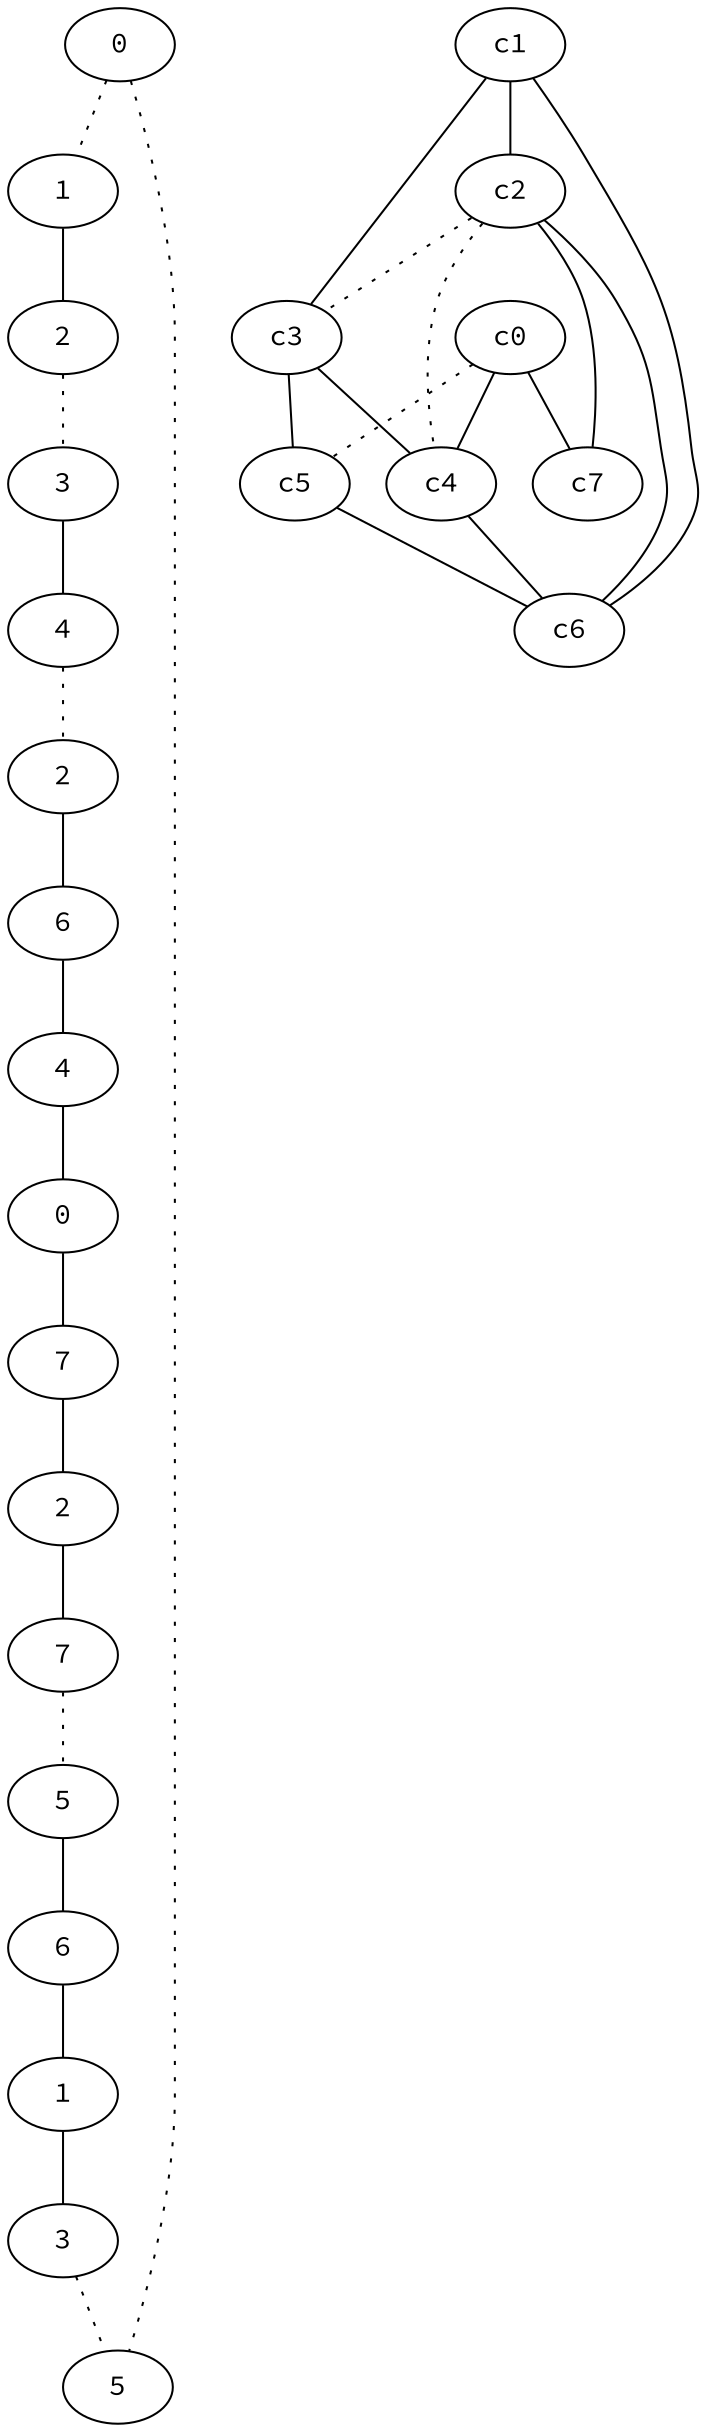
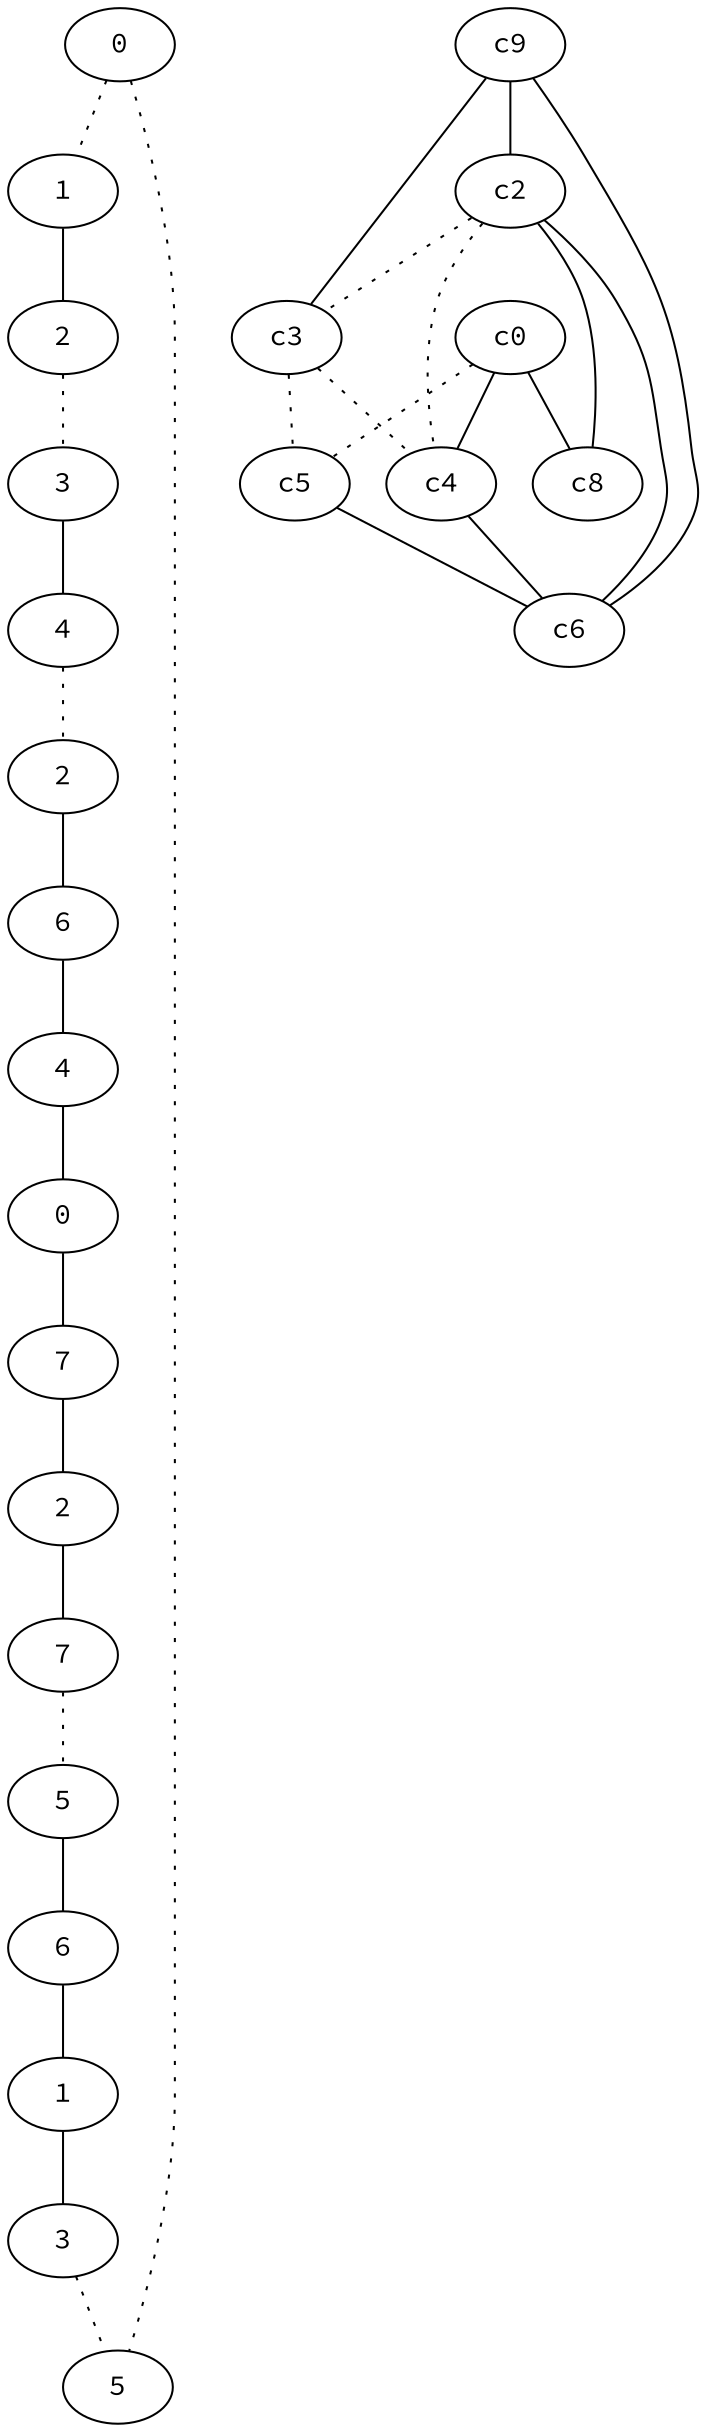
  graph {
    fontname="Source Code Pro"
    node [fontname="Source Code Pro"]
    edge [fontname="Source Code Pro"]
    n1 [label=0]
    n2 [label=1]
    n3 [label=5]
    n4 [label=2]
    n5 [label=3]
    n6 [label=4]
    n7 [label=2]
    n8 [label=6]
    n9 [label=4]
    n10 [label=0]
    n11 [label=7]
    n12 [label=2]
    n13 [label=7]
    n14 [label=5]
    n15 [label=6]
    n16 [label=1]
    n17 [label=3]
    c0
    c4
    c5
-   c7
-   c1
+   c7 [label=c8]
+   c1 [label=c9]
    c2
    c3
    c6
    n1 -- n2 [style=dotted]
    n1 -- n3 [style=dotted]
    n2 -- n4
    n4 -- n5 [style=dotted]
    n5 -- n6
    n6 -- n7 [style=dotted]
    n7 -- n8
    n8 -- n9
    n9 -- n10
    n10 -- n11
    n11 -- n12
    n12 -- n13
    n13 -- n14 [style=dotted]
    n14 -- n15
    n15 -- n16
    n16 -- n17
    n17 -- n3 [style=dotted]
    c0 -- c4
    c0 -- c5 [style=dotted]
    c0 -- c7
    c4 -- c6
    c5 -- c6
    c1 -- c2
    c1 -- c3
    c1 -- c6
    c2 -- c4 [style=dotted]
    c2 -- c7
    c2 -- c3 [style=dotted]
    c2 -- c6
-   c3 -- c4
-   c3 -- c5 [style=solid]
+   c3 -- c4 [style=dotted]
+   c3 -- c5 [style=dotted]
  }
